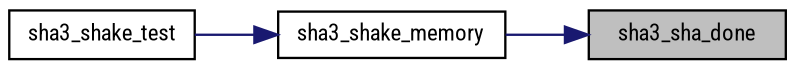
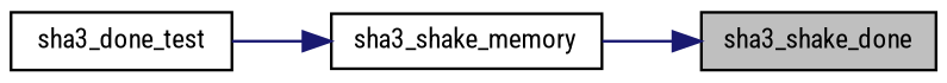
  digraph {
    fontname="Roboto Condensed"
    rankdir=RL
    node [color=black fillcolor=white fontname="Roboto Condensed" fontsize=10 shape=record style=filled]
    edge [color=midnightblue dir=back fontname="Roboto Condensed" fontsize=10 labelfontname=Helvetica labelfontsize=10 style=solid]
-   n1 [fillcolor=grey75 fontcolor=black height=0.2 label=sha3_sha_done width=0.4]
+   n1 [fillcolor=grey75 fontcolor=black height=0.2 label=sha3_shake_done width=0.4]
    n2 [height=0.2 label=sha3_shake_memory width=0.4]
-   n3 [height=0.2 label=sha3_shake_test width=0.4]
+   n3 [height=0.2 label=sha3_done_test width=0.4]
    n1 -> n2
    n2 -> n3
  }
